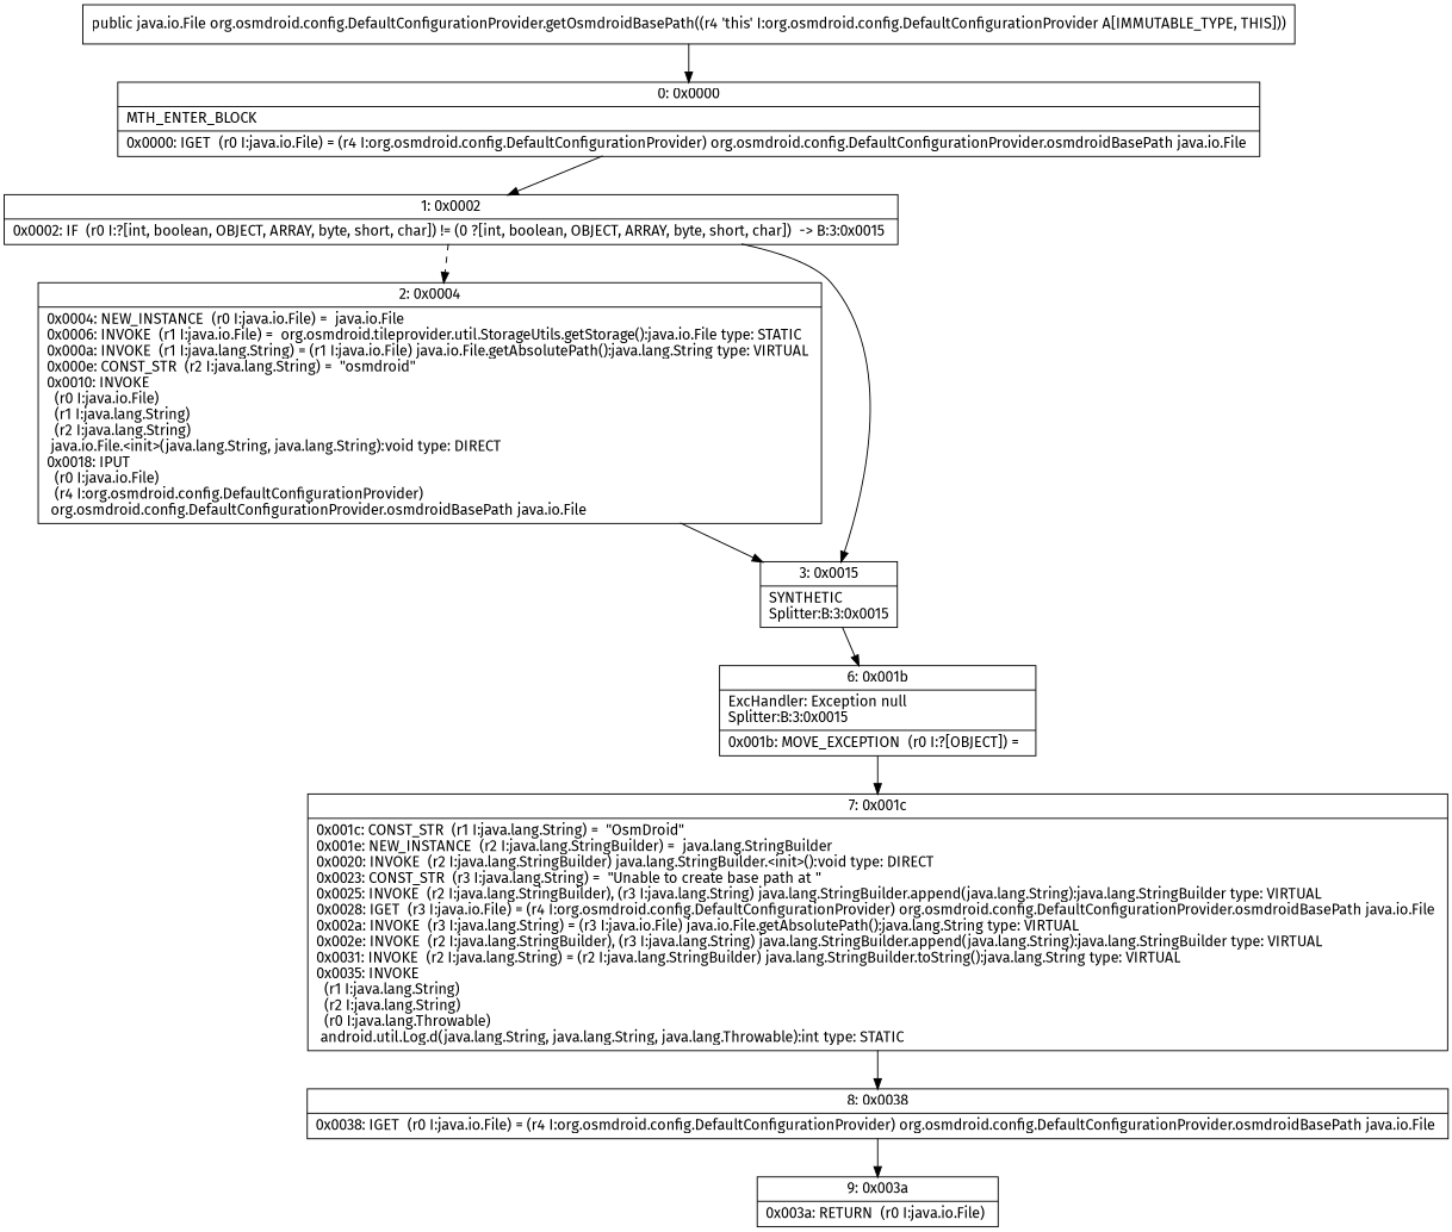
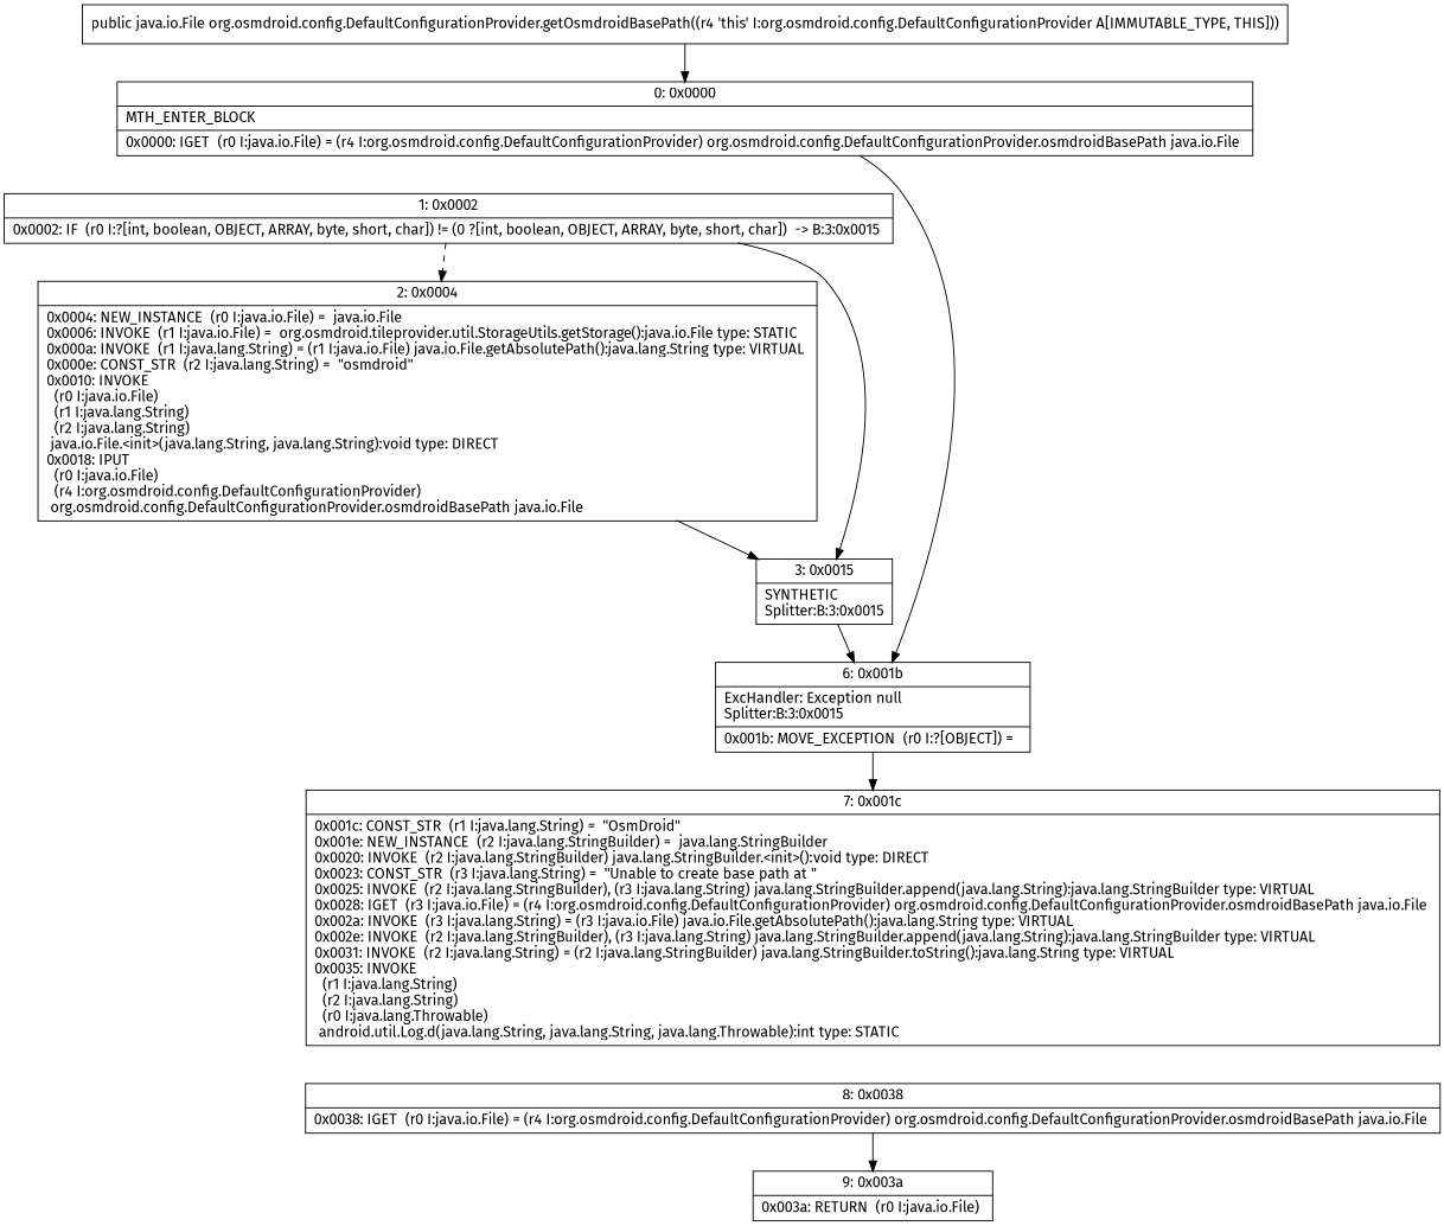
  digraph {
    fontname="Fira Sans"
    node [fontname="Fira Sans" shape=record]
    edge [fontname="Fira Sans"]
    n1 [label="{0\:\ 0x0000|MTH_ENTER_BLOCK\l|0x0000: IGET  (r0 I:java.io.File) = (r4 I:org.osmdroid.config.DefaultConfigurationProvider) org.osmdroid.config.DefaultConfigurationProvider.osmdroidBasePath java.io.File \l}"]
    n2 [label="{1\:\ 0x0002|0x0002: IF  (r0 I:?[int, boolean, OBJECT, ARRAY, byte, short, char]) != (0 ?[int, boolean, OBJECT, ARRAY, byte, short, char])  \-\> B:3:0x0015 \l}"]
    n3 [label="{2\:\ 0x0004|0x0004: NEW_INSTANCE  (r0 I:java.io.File) =  java.io.File \l0x0006: INVOKE  (r1 I:java.io.File) =  org.osmdroid.tileprovider.util.StorageUtils.getStorage():java.io.File type: STATIC \l0x000a: INVOKE  (r1 I:java.lang.String) = (r1 I:java.io.File) java.io.File.getAbsolutePath():java.lang.String type: VIRTUAL \l0x000e: CONST_STR  (r2 I:java.lang.String) =  \"osmdroid\" \l0x0010: INVOKE  \l  (r0 I:java.io.File)\l  (r1 I:java.lang.String)\l  (r2 I:java.lang.String)\l java.io.File.\<init\>(java.lang.String, java.lang.String):void type: DIRECT \l0x0018: IPUT  \l  (r0 I:java.io.File)\l  (r4 I:org.osmdroid.config.DefaultConfigurationProvider)\l org.osmdroid.config.DefaultConfigurationProvider.osmdroidBasePath java.io.File \l}"]
    n4 [label="{3\:\ 0x0015|SYNTHETIC\lSplitter:B:3:0x0015\l}"]
    n5 [label="{6\:\ 0x001b|ExcHandler: Exception null\lSplitter:B:3:0x0015\l|0x001b: MOVE_EXCEPTION  (r0 I:?[OBJECT]) =  \l}"]
    n6 [label="{7\:\ 0x001c|0x001c: CONST_STR  (r1 I:java.lang.String) =  \"OsmDroid\" \l0x001e: NEW_INSTANCE  (r2 I:java.lang.StringBuilder) =  java.lang.StringBuilder \l0x0020: INVOKE  (r2 I:java.lang.StringBuilder) java.lang.StringBuilder.\<init\>():void type: DIRECT \l0x0023: CONST_STR  (r3 I:java.lang.String) =  \"Unable to create base path at \" \l0x0025: INVOKE  (r2 I:java.lang.StringBuilder), (r3 I:java.lang.String) java.lang.StringBuilder.append(java.lang.String):java.lang.StringBuilder type: VIRTUAL \l0x0028: IGET  (r3 I:java.io.File) = (r4 I:org.osmdroid.config.DefaultConfigurationProvider) org.osmdroid.config.DefaultConfigurationProvider.osmdroidBasePath java.io.File \l0x002a: INVOKE  (r3 I:java.lang.String) = (r3 I:java.io.File) java.io.File.getAbsolutePath():java.lang.String type: VIRTUAL \l0x002e: INVOKE  (r2 I:java.lang.StringBuilder), (r3 I:java.lang.String) java.lang.StringBuilder.append(java.lang.String):java.lang.StringBuilder type: VIRTUAL \l0x0031: INVOKE  (r2 I:java.lang.String) = (r2 I:java.lang.StringBuilder) java.lang.StringBuilder.toString():java.lang.String type: VIRTUAL \l0x0035: INVOKE  \l  (r1 I:java.lang.String)\l  (r2 I:java.lang.String)\l  (r0 I:java.lang.Throwable)\l android.util.Log.d(java.lang.String, java.lang.String, java.lang.Throwable):int type: STATIC \l}"]
    n7 [label="{8\:\ 0x0038|0x0038: IGET  (r0 I:java.io.File) = (r4 I:org.osmdroid.config.DefaultConfigurationProvider) org.osmdroid.config.DefaultConfigurationProvider.osmdroidBasePath java.io.File \l}"]
    n8 [label="{9\:\ 0x003a|0x003a: RETURN  (r0 I:java.io.File) \l}"]
    n9 [label="{public java.io.File org.osmdroid.config.DefaultConfigurationProvider.getOsmdroidBasePath((r4 'this' I:org.osmdroid.config.DefaultConfigurationProvider A[IMMUTABLE_TYPE, THIS])) }"]
-   n1 -> n2
+   n1 -> n5
    n2 -> n3 [style=dashed]
    n2 -> n4
    n3 -> n4
    n4 -> n5
    n5 -> n6
-   n6 -> n7
    n7 -> n8
    n9 -> n1
  }
